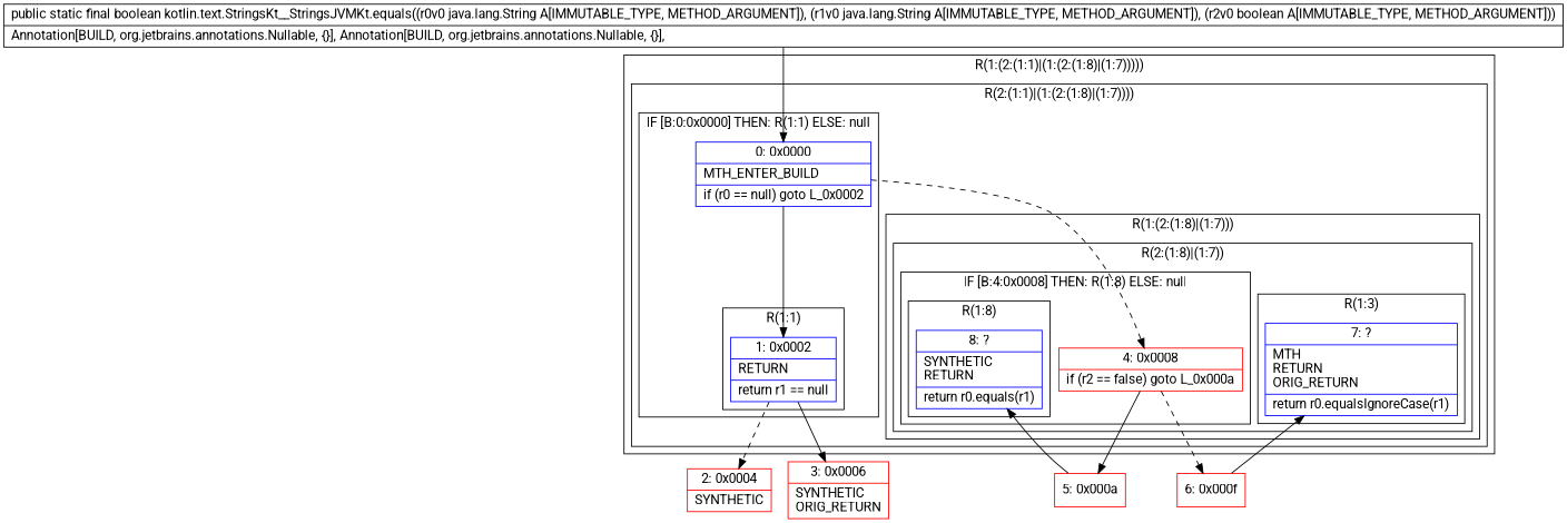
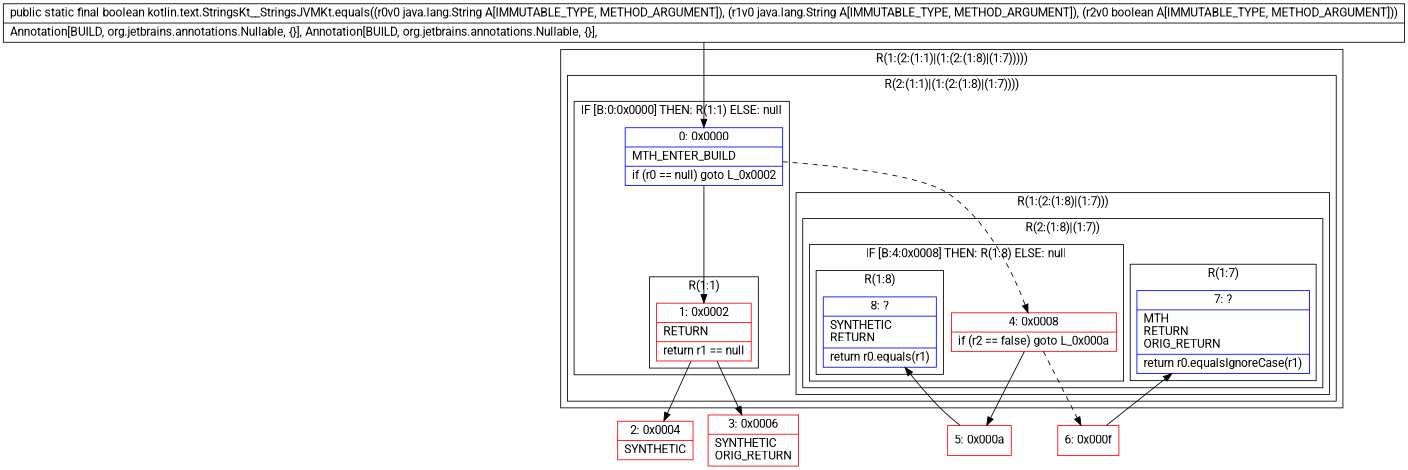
  digraph {
    fontname=Roboto
    node [color=red fontname=Roboto shape=record]
    edge [fontname=Roboto]
-   n1 [color=blue label="{1\:\ 0x0002|RETURN\l|return r1 == null\l}"]
+   n1 [label="{1\:\ 0x0002|RETURN\l|return r1 == null\l}"]
    n2 [color=blue label="{0\:\ 0x0000|MTH_ENTER_BUILD\l|if (r0 == null) goto L_0x0002\l}"]
    n3 [color=blue label="{8\:\ ?|SYNTHETIC\lRETURN\l|return r0.equals(r1)\l}"]
    n4 [label="{4\:\ 0x0008|if (r2 == false) goto L_0x000a\l}"]
    n5 [color=blue label="{7\:\ ?|MTH\lRETURN\lORIG_RETURN\l|return r0.equalsIgnoreCase(r1)\l}"]
    n6 [label="{2\:\ 0x0004|SYNTHETIC\l}"]
    n7 [label="{3\:\ 0x0006|SYNTHETIC\lORIG_RETURN\l}"]
    n8 [label="{5\:\ 0x000a}"]
    n9 [label="{6\:\ 0x000f}"]
    n10 [label="{public static final boolean kotlin.text.StringsKt__StringsJVMKt.equals((r0v0 java.lang.String A[IMMUTABLE_TYPE, METHOD_ARGUMENT]), (r1v0 java.lang.String A[IMMUTABLE_TYPE, METHOD_ARGUMENT]), (r2v0 boolean A[IMMUTABLE_TYPE, METHOD_ARGUMENT]))  | Annotation[BUILD, org.jetbrains.annotations.Nullable, \{\}], Annotation[BUILD, org.jetbrains.annotations.Nullable, \{\}], \l}" color=""]
    subgraph cluster_1 {
      label="R(1:(2:(1:1)|(1:(2:(1:8)|(1:7)))))"
      subgraph cluster_2 {
        label="R(2:(1:1)|(1:(2:(1:8)|(1:7))))"
        subgraph cluster_3 {
          label="IF [B:0:0x0000] THEN: R(1:1) ELSE: null"
          n2
          subgraph cluster_4 {
            label="R(1:1)"
            n1
          }
        }
        subgraph cluster_5 {
          label="R(1:(2:(1:8)|(1:7)))"
          subgraph cluster_6 {
            label="R(2:(1:8)|(1:7))"
            subgraph cluster_7 {
              label="IF [B:4:0x0008] THEN: R(1:8) ELSE: null"
              n4
              subgraph cluster_8 {
                label="R(1:8)"
                n3
              }
            }
            subgraph cluster_9 {
-             label="R(1:3)"
+             label="R(1:7)"
              n5
            }
          }
        }
      }
    }
-   n1 -> n6 [style=dashed]
+   n1 -> n6
    n1 -> n7
    n2 -> n1
    n2 -> n4 [style=dashed]
    n4 -> n8
    n4 -> n9 [style=dashed]
    n8 -> n3
    n9 -> n5
    n10 -> n2
  }
